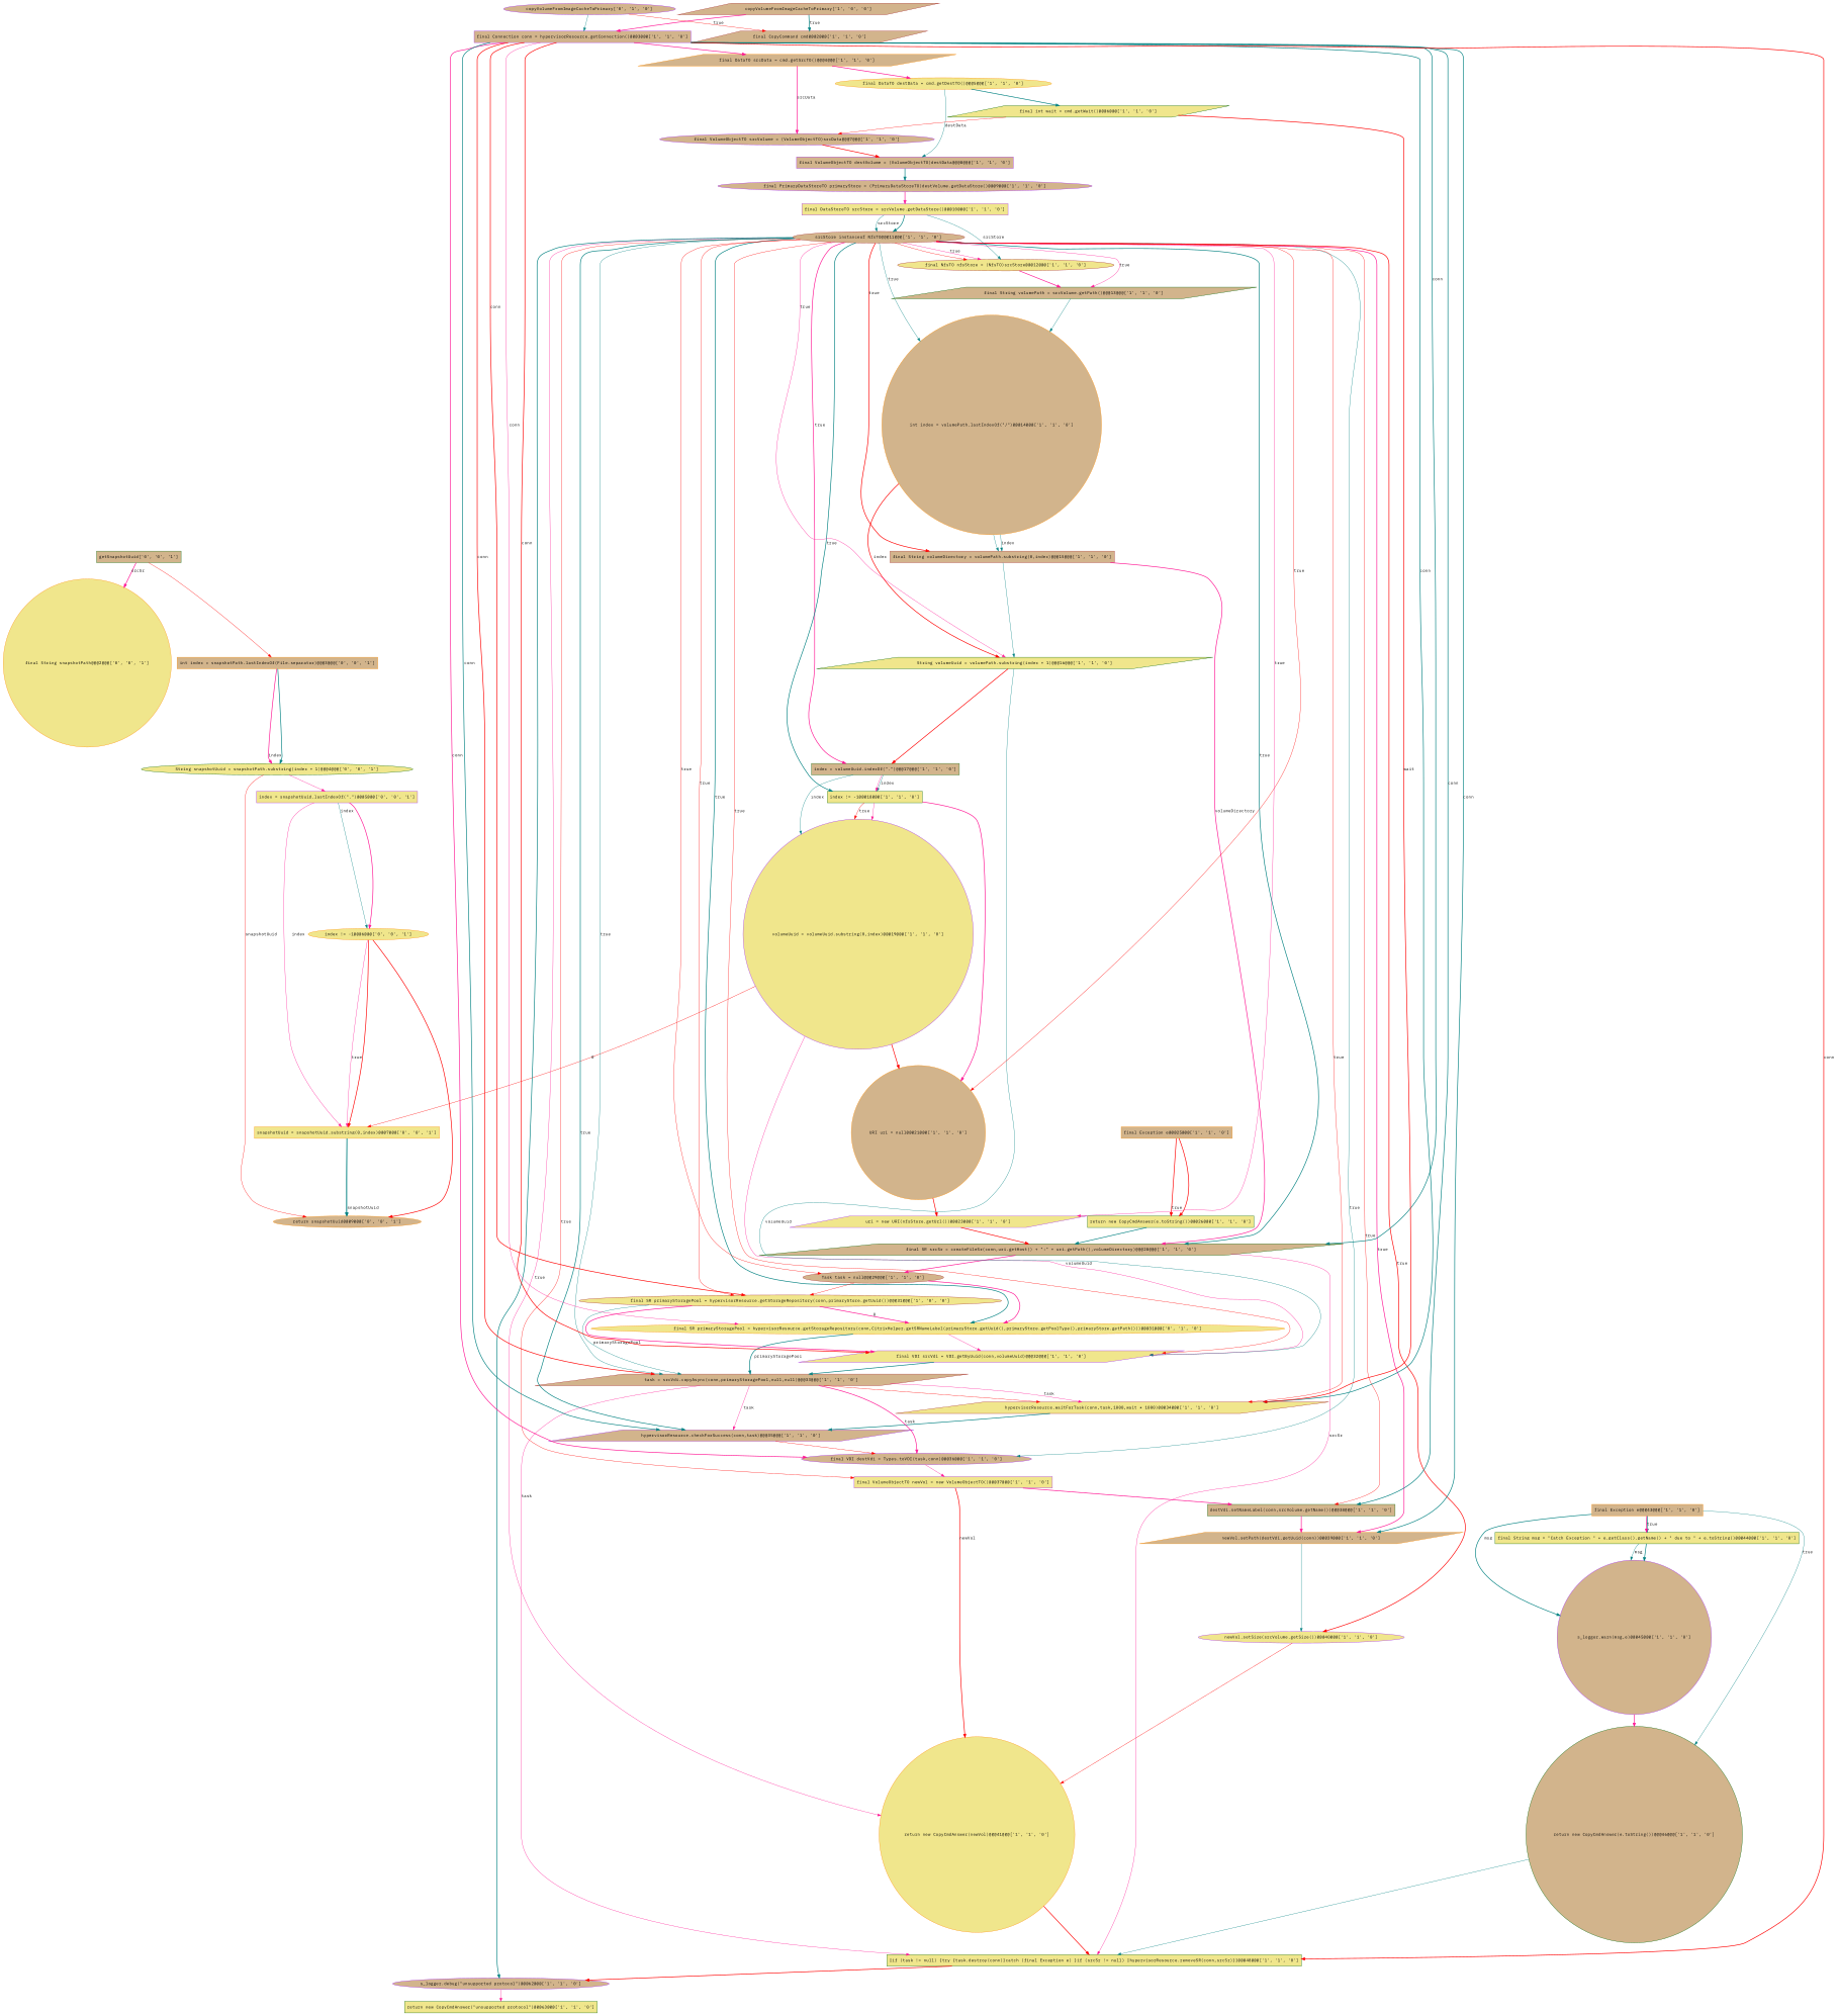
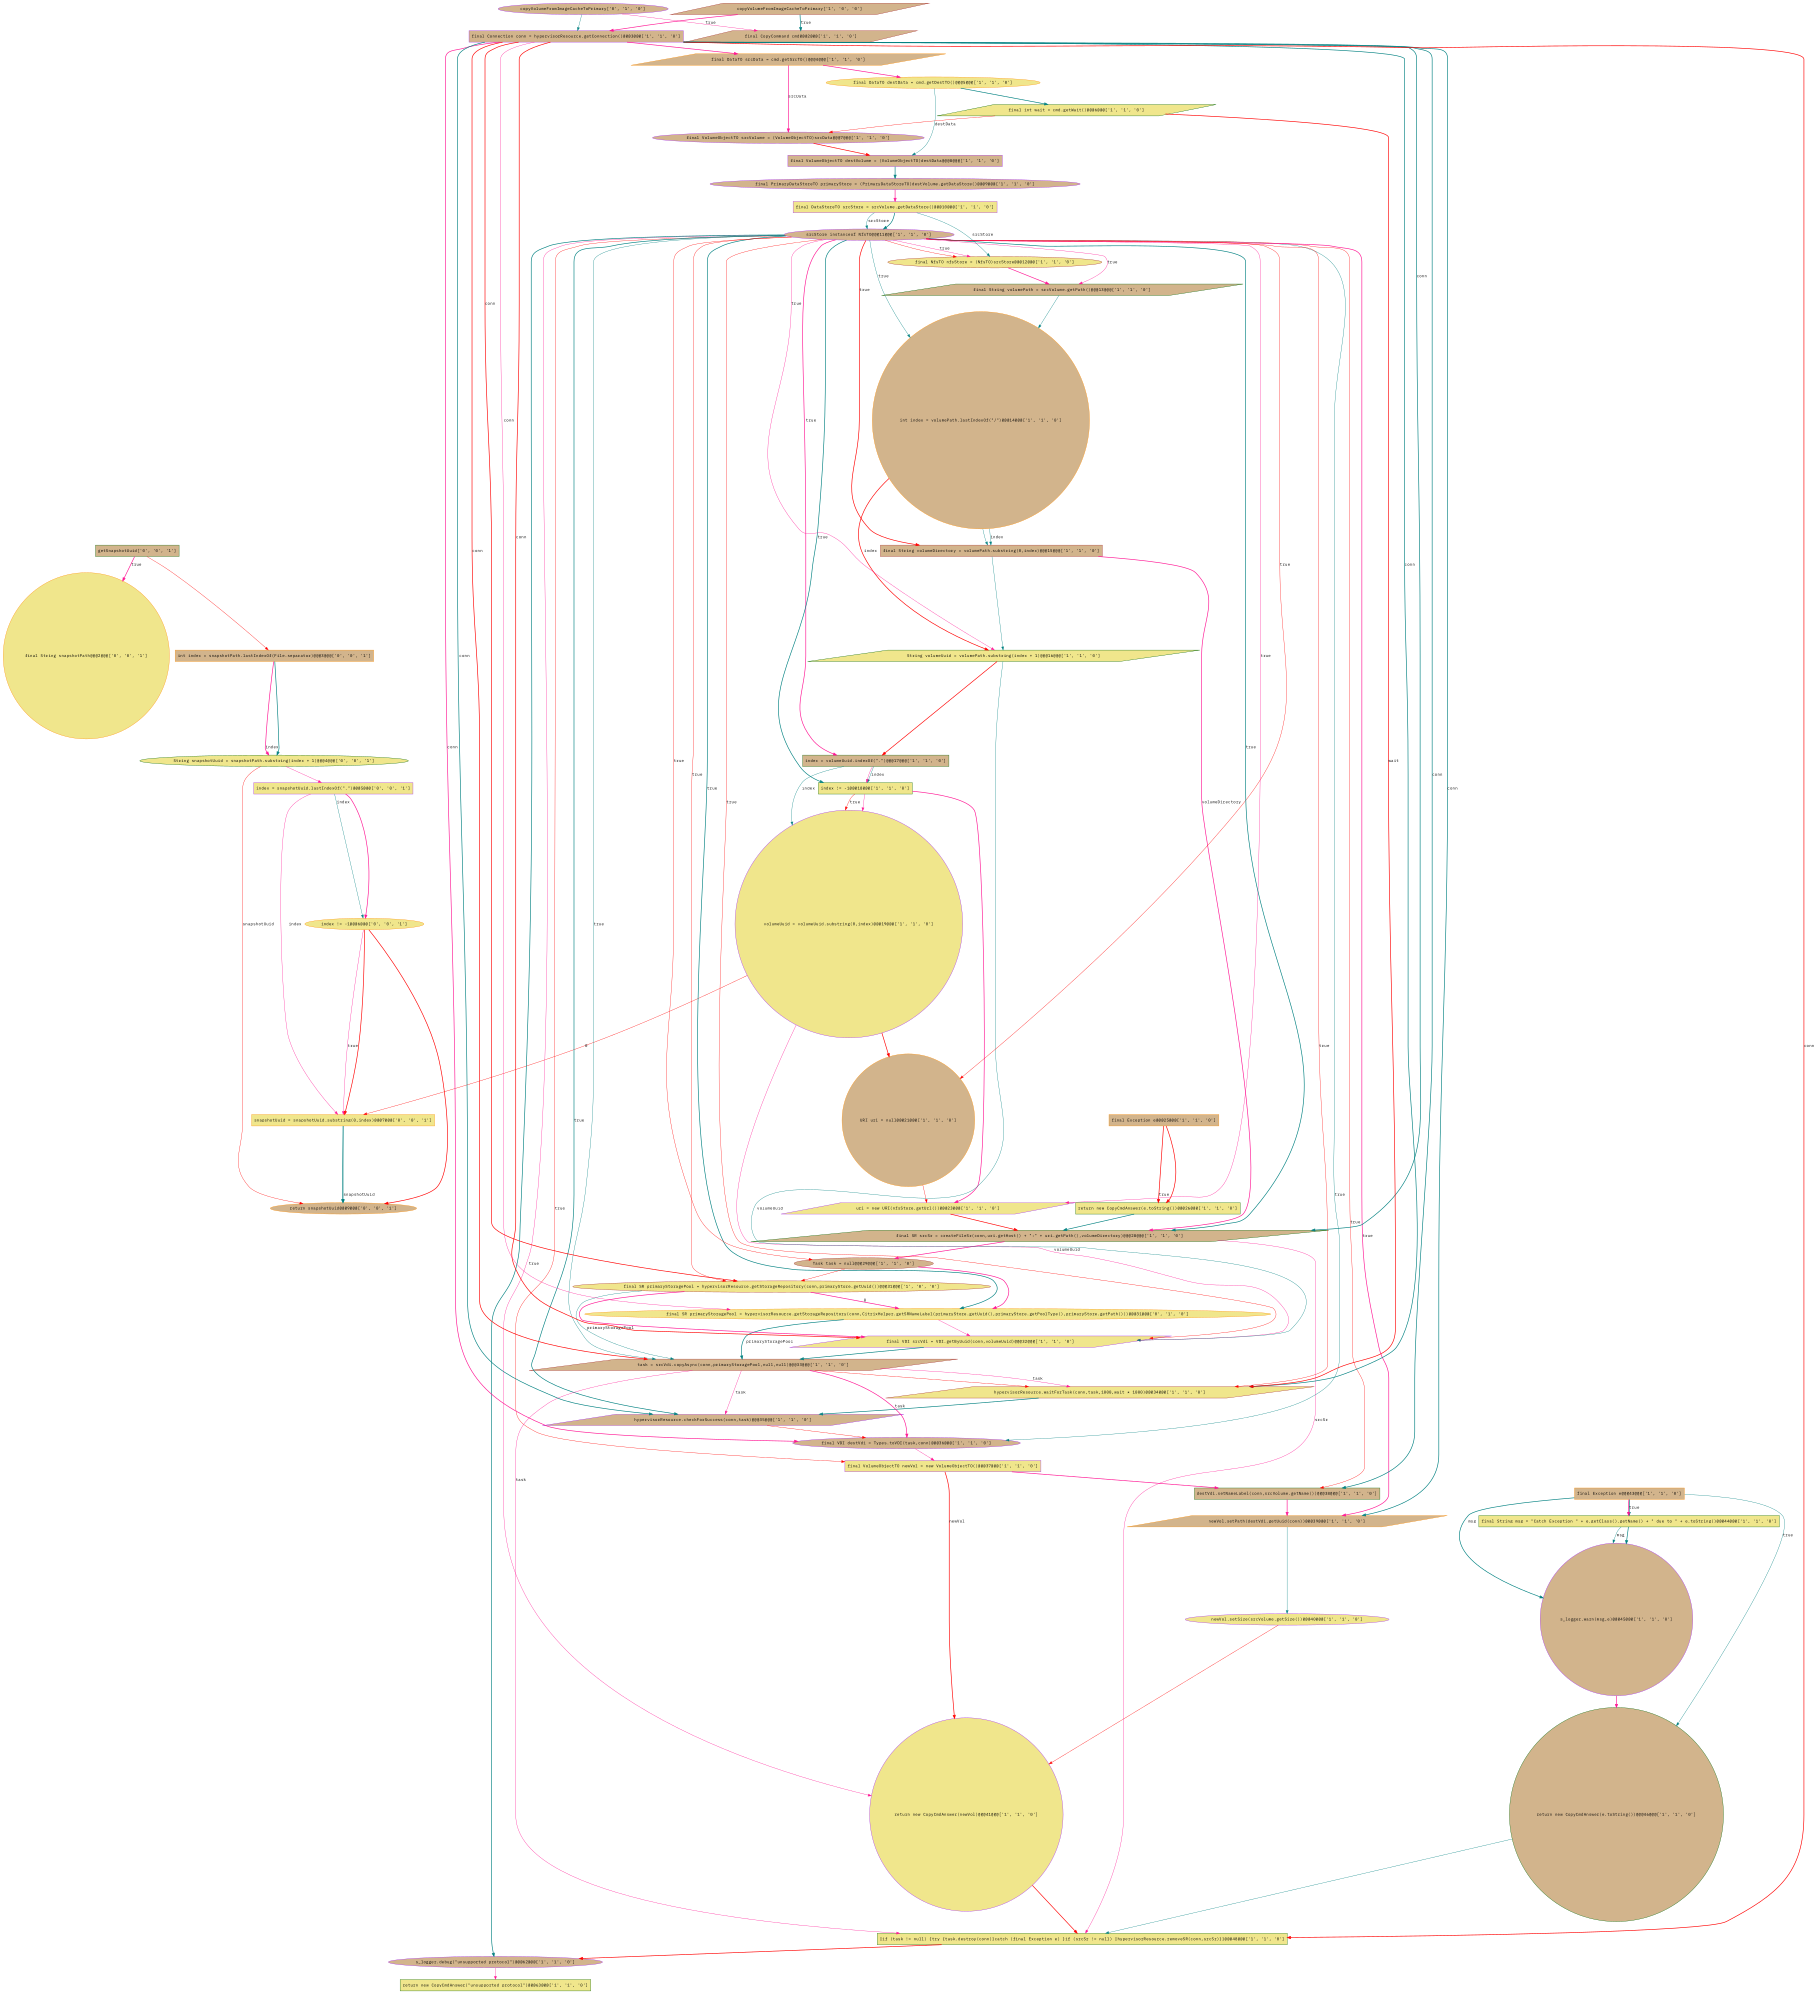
  digraph {
    fontname="IBM Plex Mono"
    node [color=purple fillcolor=tan fontname="IBM Plex Mono" shape=box style=filled]
    edge [color=teal fontname="IBM Plex Mono" style=bold]
    n1 [label="final VDI destVdi = Types.toVDI(task,conn)@@@36@@@['1', '1', '0']" shape=ellipse]
    n2 [fillcolor=khaki label="final VolumeObjectTO newVol = new VolumeObjectTO()@@@37@@@['1', '1', '0']"]
    n3 [color=darkgreen label="destVdi.setNameLabel(conn,srcVolume.getName())@@@38@@@['1', '1', '0']"]
-   n4 [color=darkorange fillcolor=khaki label="return new CopyCmdAnswer(newVol)@@@41@@@['1', '1', '0']" shape=circle]
+   n4 [fillcolor=khaki label="return new CopyCmdAnswer(newVol)@@@41@@@['1', '1', '0']" shape=circle]
    n5 [label="final VolumeObjectTO srcVolume = (VolumeObjectTO)srcData@@@7@@@['1', '1', '0']" shape=ellipse]
    n6 [label="final VolumeObjectTO destVolume = (VolumeObjectTO)destData@@@8@@@['1', '1', '0']"]
    n7 [label="final PrimaryDataStoreTO primaryStore = (PrimaryDataStoreTO)destVolume.getDataStore()@@@9@@@['1', '1', '0']" shape=ellipse]
    n8 [color=darkorange label="newVol.setPath(destVdi.getUuid(conn))@@@39@@@['1', '1', '0']" shape=parallelogram]
    n9 [fillcolor=khaki label="newVol.setSize(srcVolume.getSize())@@@40@@@['1', '1', '0']" shape=ellipse]
    n10 [color=darkorange label="URI uri = null@@@21@@@['1', '1', '0']" shape=circle]
    n11 [fillcolor=khaki label="uri = new URI(nfsStore.getUrl())@@@23@@@['1', '1', '0']" shape=parallelogram]
    n12 [color=darkgreen label="final SR srcSr = createFileSr(conn,uri.getHost() + \":\" + uri.getPath(),volumeDirectory)@@@28@@@['1', '1', '0']" shape=parallelogram]
    n13 [color=darkgreen label="index = volumeUuid.indexOf(\".\")@@@17@@@['1', '1', '0']"]
    n14 [color=darkgreen fillcolor=khaki label="index != -1@@@18@@@['1', '1', '0']"]
    n15 [fillcolor=khaki label="volumeUuid = volumeUuid.substring(0,index)@@@19@@@['1', '1', '0']" shape=circle]
    n16 [fillcolor=khaki label="final VDI srcVdi = VDI.getByUuid(conn,volumeUuid)@@@32@@@['1', '1', '0']" shape=parallelogram]
    n17 [color=darkorange fillcolor=khaki label="snapshotUuid = snapshotUuid.substring(0,index)@@@7@@@['0', '0', '1']"]
    n18 [color=darkorange label="int index = volumePath.lastIndexOf(\"/\")@@@14@@@['1', '1', '0']" shape=circle]
    n19 [color=darkgreen fillcolor=khaki label="String volumeUuid = volumePath.substring(index + 1)@@@16@@@['1', '1', '0']" shape=parallelogram]
    n20 [color=brown label="final String volumeDirectory = volumePath.substring(0,index)@@@15@@@['1', '1', '0']"]
    n21 [color=darkgreen fillcolor=khaki label="return new CopyCmdAnswer(\"unsupported protocol\")@@@63@@@['1', '1', '0']"]
-   n22 [color=brown label="srcStore instanceof NfsTO@@@11@@@['1', '1', '0']" shape=ellipse]
+   n22 [label="srcStore instanceof NfsTO@@@11@@@['1', '1', '0']" shape=ellipse]
    n23 [label="hypervisorResource.checkForSuccess(conn,task)@@@35@@@['1', '1', '0']" shape=parallelogram]
    n24 [color=brown fillcolor=khaki label="hypervisorResource.waitForTask(conn,task,1000,wait * 1000)@@@34@@@['1', '1', '0']" shape=parallelogram]
    n25 [label="s_logger.debug(\"unsupported protocol\")@@@62@@@['1', '1', '0']" shape=ellipse]
    n26 [color=darkorange fillcolor=khaki label="final SR primaryStoragePool = hypervisorResource.getStorageRepository(conn,CitrixHelper.getSRNameLabel(primaryStore.getUuid(),primaryStore.getPoolType(),primaryStore.getPath()))@@@31@@@['0', '1', '0']" shape=ellipse]
    n27 [color=darkgreen label="final String volumePath = srcVolume.getPath()@@@13@@@['1', '1', '0']" shape=parallelogram]
    n28 [color=brown fillcolor=khaki label="final NfsTO nfsStore = (NfsTO)srcStore@@@12@@@['1', '1', '0']" shape=ellipse]
    n29 [color=brown label="task = srcVdi.copyAsync(conn,primaryStoragePool,null,null)@@@33@@@['1', '1', '0']" shape=parallelogram]
    n30 [color=brown fillcolor=khaki label="final SR primaryStoragePool = hypervisorResource.getStorageRepository(conn,primaryStore.getUuid())@@@31@@@['1', '0', '0']" shape=ellipse]
    n31 [color=brown label="Task task = null@@@29@@@['1', '1', '0']" shape=ellipse]
    n32 [color=darkgreen fillcolor=khaki label="{if (task != null) {try {task.destroy(conn)}catch (final Exception e) }if (srcSr != null) {hypervisorResource.removeSR(conn,srcSr)}}@@@48@@@['1', '1', '0']"]
    n33 [label="copyVolumeFromImageCacheToPrimary['0', '1', '0']" shape=ellipse]
    n34 [label="final Connection conn = hypervisorResource.getConnection()@@@3@@@['1', '1', '0']"]
    n35 [color=brown label="final CopyCommand cmd@@@2@@@['1', '1', '0']" shape=parallelogram]
    n36 [color=darkorange label="final DataTO srcData = cmd.getSrcTO()@@@4@@@['1', '1', '0']" shape=parallelogram]
    n37 [color=darkorange fillcolor=khaki label="final DataTO destData = cmd.getDestTO()@@@5@@@['1', '1', '0']" shape=ellipse]
    n38 [label="s_logger.warn(msg,e)@@@45@@@['1', '1', '0']" shape=circle]
    n39 [color=darkgreen label="return new CopyCmdAnswer(e.toString())@@@46@@@['1', '1', '0']" shape=circle]
    n40 [color=darkorange label="final Exception e@@@43@@@['1', '1', '0']"]
    n41 [color=darkgreen fillcolor=khaki label="final String msg = \"Catch Exception \" + e.getClass().getName() + \" due to \" + e.toString()@@@44@@@['1', '1', '0']"]
    n42 [color=darkorange label="int index = snapshotPath.lastIndexOf(File.separator)@@@3@@@['0', '0', '1']"]
    n43 [color=darkgreen fillcolor=khaki label="String snapshotUuid = snapshotPath.substring(index + 1)@@@4@@@['0', '0', '1']" shape=ellipse]
    n44 [color=darkorange label="return snapshotUuid@@@9@@@['0', '0', '1']" shape=ellipse]
    n45 [fillcolor=khaki label="index = snapshotUuid.lastIndexOf(\".\")@@@5@@@['0', '0', '1']"]
    n46 [fillcolor=khaki label="final DataStoreTO srcStore = srcVolume.getDataStore()@@@10@@@['1', '1', '0']"]
    n47 [color=darkorange fillcolor=khaki label="index != -1@@@6@@@['0', '0', '1']" shape=ellipse]
    n48 [color=brown label="copyVolumeFromImageCacheToPrimary['1', '0', '0']" shape=parallelogram]
    n49 [color=darkorange fillcolor=khaki label="final String snapshotPath@@@2@@@['0', '0', '1']" shape=circle]
    n50 [color=darkgreen fillcolor=khaki label="return new CopyCmdAnswer(e.toString())@@@26@@@['1', '1', '0']"]
    n51 [color=darkorange label="final Exception e@@@25@@@['1', '1', '0']"]
    n52 [color=darkgreen fillcolor=khaki label="final int wait = cmd.getWait()@@@6@@@['1', '1', '0']" shape=parallelogram]
    n53 [color=darkgreen label="getSnapshotUuid['0', '0', '1']"]
    n1 -> n2 [color=deeppink style=solid]
    n2 -> n3 [color=deeppink]
    n2 -> n4 [color=red label=newVol]
    n3 -> n8 [color=deeppink]
    n4 -> n32 [color=red]
    n5 -> n6 [color=red]
    n6 -> n7
    n7 -> n46 [color=deeppink]
    n8 -> n9 [style=solid]
    n9 -> n4 [color=red style=solid]
-   n10 -> n11 [color=red]
+   n10 -> n11 [color=red style=solid]
    n11 -> n12 [color=red]
    n12 -> n31 [color=deeppink]
    n12 -> n32 [color=deeppink label=srcSr style=solid]
    n13 -> n14 [label=index style=solid]
    n13 -> n14 [color=deeppink style=solid]
    n13 -> n15 [label=index style=solid]
-   n14 -> n10 [color=deeppink]
+   n14 -> n11 [color=deeppink]
    n14 -> n15 [color=red label=true style=solid]
    n14 -> n15 [color=deeppink style=solid]
    n15 -> n10 [color=red]
    n15 -> n16 [color=deeppink label=volumeUuid style=solid]
    n15 -> n17 [color=red label=0 style=solid]
    n16 -> n29
    n17 -> n44
    n17 -> n44 [label=snapshotUuid style=solid]
    n18 -> n19 [color=red label=index]
    n18 -> n20 [style=solid]
    n18 -> n20 [label=index style=solid]
    n19 -> n13 [color=red]
    n19 -> n16 [label=volumeUuid style=solid]
    n20 -> n12 [color=deeppink label=volumeDirectory]
    n20 -> n19 [style=solid]
    n22 -> n1 [label=true style=solid]
    n22 -> n2 [color=red label=true style=solid]
    n22 -> n3 [color=red label=true style=solid]
    n22 -> n4 [color=deeppink label=true style=solid]
    n22 -> n8 [color=deeppink label=true]
-   n22 -> n9 [color=red label=true]
    n22 -> n10 [color=red label=true style=solid]
    n22 -> n11 [color=deeppink label=true style=solid]
    n22 -> n12 [label=true]
    n22 -> n13 [color=deeppink label=true]
    n22 -> n14 [label=true]
    n22 -> n16 [color=red label=true style=solid]
    n22 -> n18 [label=true style=solid]
    n22 -> n19 [color=deeppink label=true style=solid]
    n22 -> n20 [color=red label=true]
    n22 -> n23 [label=true]
    n22 -> n24 [color=red label=true style=solid]
    n22 -> n25
    n22 -> n26 [label=true]
    n22 -> n27 [color=deeppink label=true style=solid]
    n22 -> n28 [color=deeppink label=true style=solid]
    n22 -> n28 [color=red style=solid]
    n22 -> n29 [label=true style=solid]
    n22 -> n30 [color=red label=true style=solid]
    n22 -> n31 [color=red label=true style=solid]
    n23 -> n1 [color=red style=solid]
    n24 -> n23
    n25 -> n21 [color=deeppink style=solid]
    n26 -> n16 [color=deeppink style=solid]
    n26 -> n29 [label=primaryStoragePool]
    n27 -> n18 [style=solid]
    n28 -> n27 [color=deeppink]
    n29 -> n1 [color=deeppink label=task]
    n29 -> n23 [color=deeppink label=task style=solid]
    n29 -> n24 [color=deeppink label=task style=solid]
    n29 -> n24 [color=red style=solid]
    n29 -> n32 [color=deeppink label=task style=solid]
    n30 -> n16 [color=deeppink]
    n30 -> n26 [color=deeppink label=0]
    n30 -> n29 [label=primaryStoragePool style=solid]
    n31 -> n26 [color=deeppink]
    n31 -> n30 [color=red style=solid]
    n32 -> n25 [color=red]
    n33 -> n34 [style=solid]
-   n33 -> n35 [color=red label=true style=solid]
+   n33 -> n35 [color=deeppink label=true style=solid]
    n34 -> n1 [color=deeppink label=conn]
    n34 -> n3 [label=conn]
    n34 -> n8 [label=conn]
    n34 -> n12 [label=conn]
    n34 -> n16 [color=red label=conn]
    n34 -> n23 [label=conn]
    n34 -> n24 [label=conn]
    n34 -> n26 [color=deeppink label=conn style=solid]
    n34 -> n29 [color=red label=conn]
    n34 -> n30 [color=red label=conn]
    n34 -> n32 [color=red label=conn]
    n34 -> n36 [color=deeppink]
    n36 -> n5 [color=deeppink label=srcData]
    n36 -> n37 [color=deeppink]
    n37 -> n6 [label=destData style=solid]
    n37 -> n52
    n38 -> n39 [color=deeppink]
    n39 -> n32 [style=solid]
    n40 -> n38 [label=msg]
    n40 -> n39 [label=true style=solid]
    n40 -> n41 [label=true]
    n40 -> n41 [color=deeppink]
    n41 -> n38 [label=msg style=solid]
    n41 -> n38
    n42 -> n43 [color=deeppink label=index]
    n42 -> n43
    n43 -> n44 [color=red label=snapshotUuid style=solid]
    n43 -> n45 [color=deeppink style=solid]
    n45 -> n17 [color=deeppink label=index style=solid]
    n45 -> n47 [label=index style=solid]
    n45 -> n47 [color=deeppink]
    n46 -> n22
    n46 -> n22 [label=srcStore style=solid]
    n46 -> n28 [label=srcStore style=solid]
    n47 -> n17 [color=deeppink label=true style=solid]
    n47 -> n17 [color=red]
    n47 -> n44 [color=red]
    n48 -> n34 [color=deeppink]
    n48 -> n35 [label=true]
    n50 -> n12
    n51 -> n50 [color=red label=true]
    n51 -> n50 [color=red]
    n52 -> n5 [color=red style=solid]
    n52 -> n24 [color=red label=wait]
    n53 -> n42 [color=red style=solid]
-   n53 -> n49 [color=deeppink label=srcSr]
+   n53 -> n49 [color=deeppink label=true]
  }
